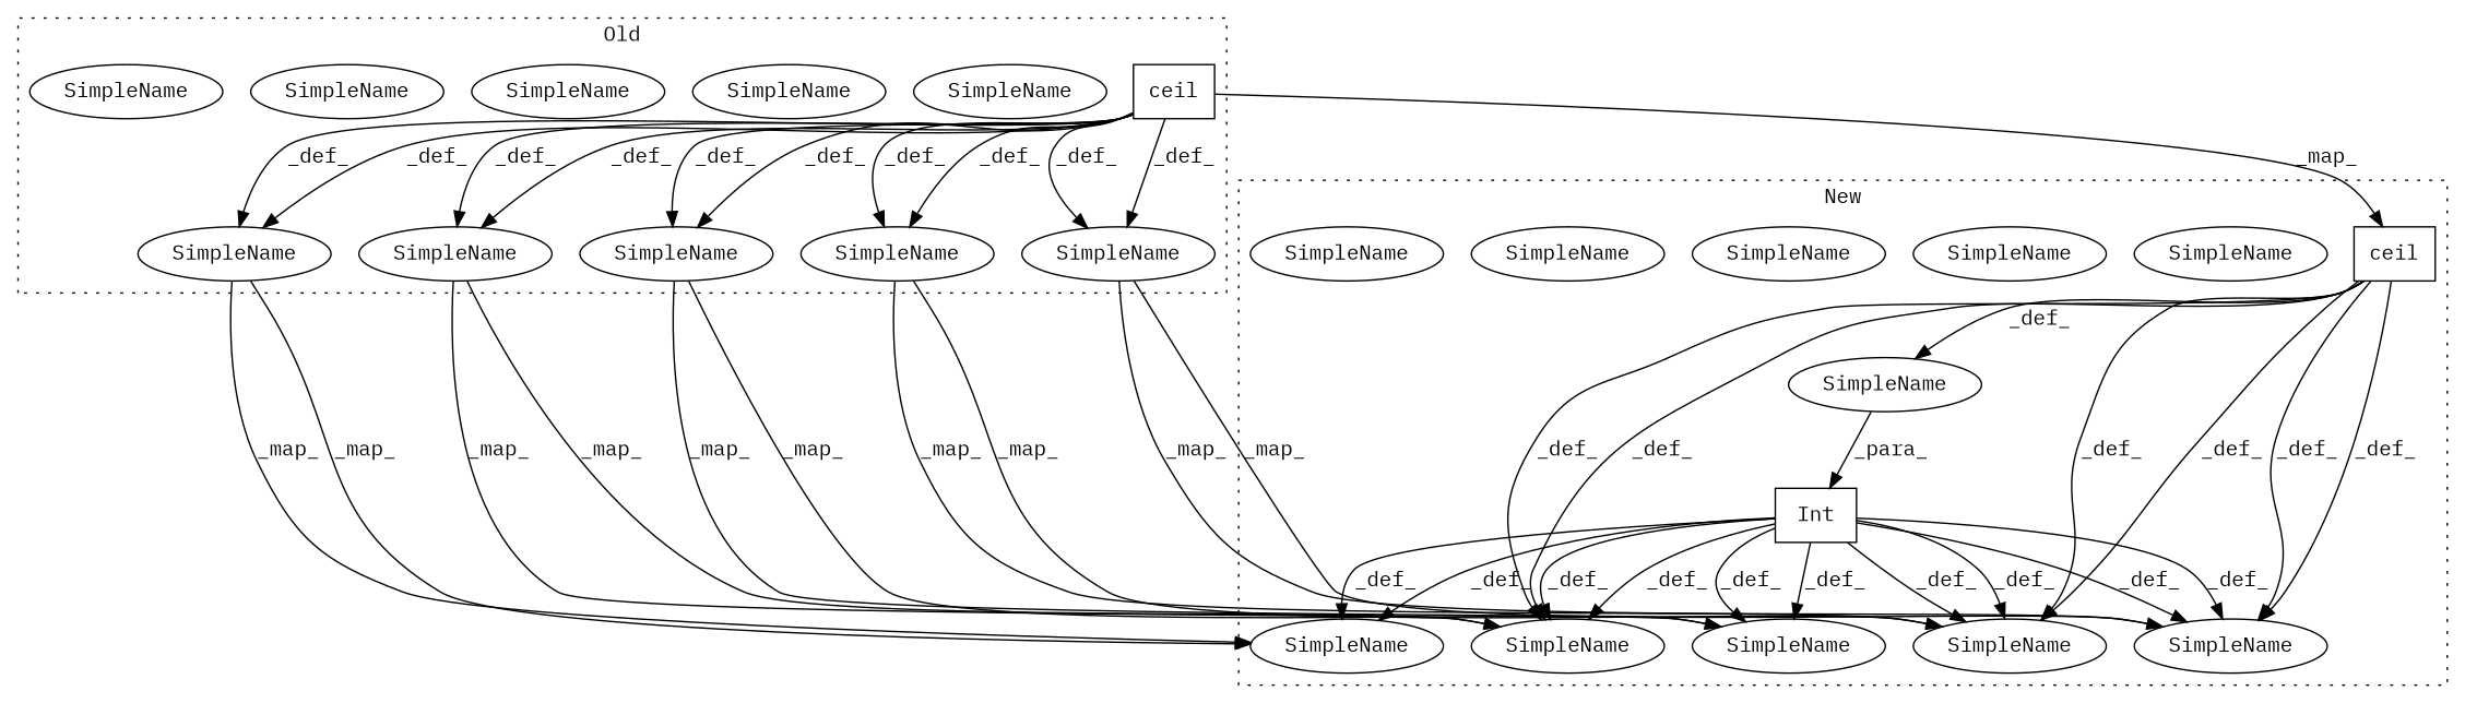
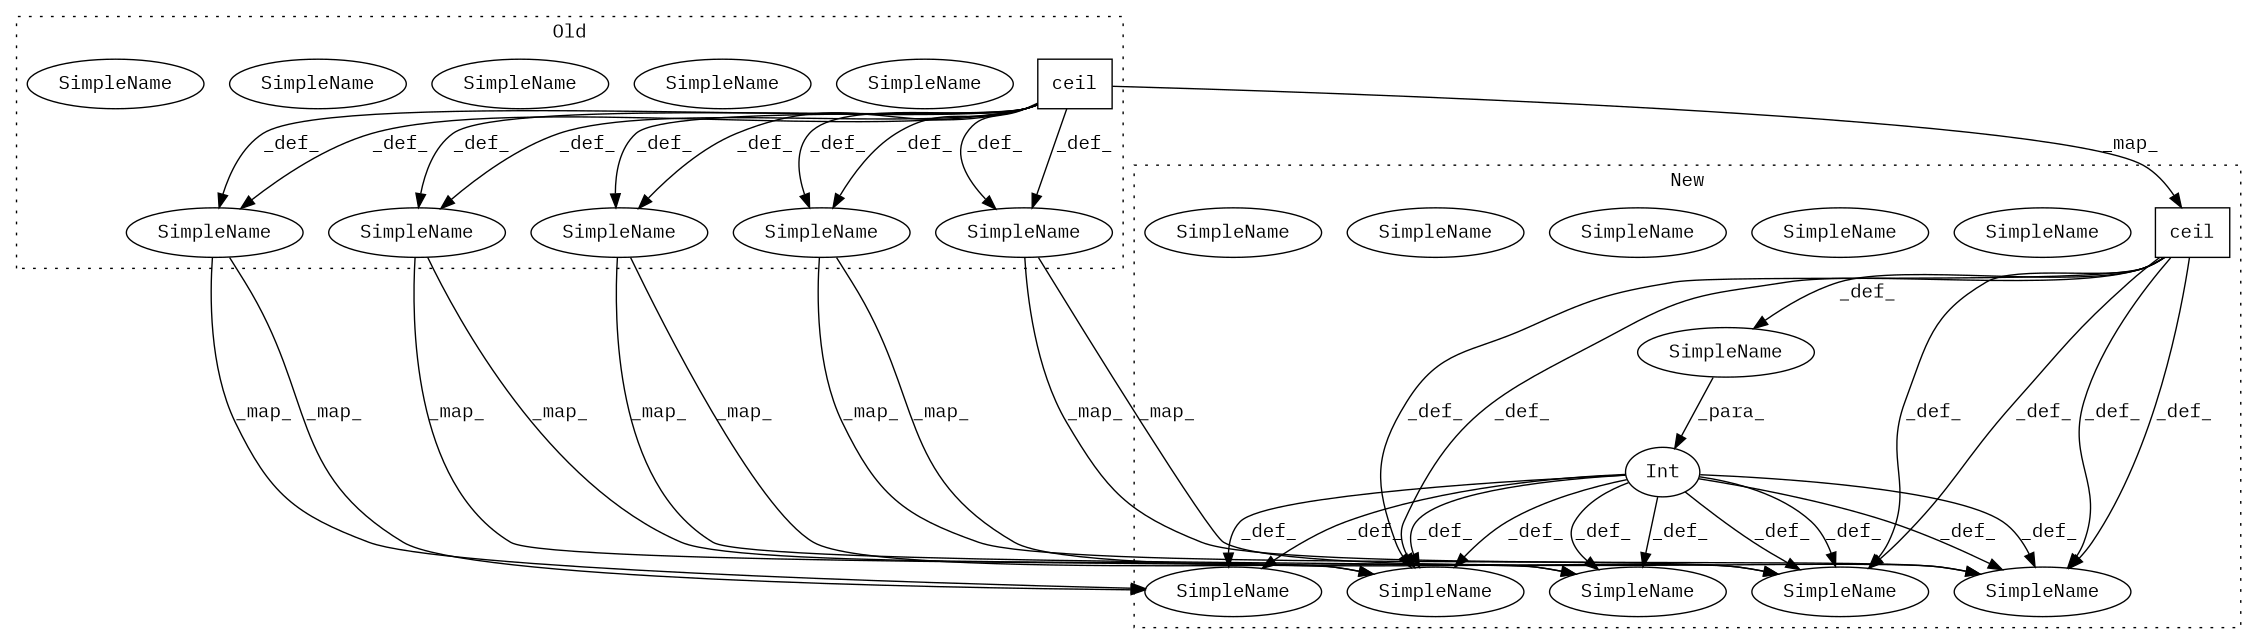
  digraph {
    fontname="IBM Plex Mono"
    node [a=42 l=12 s=23966 shape=ellipse fontname="IBM Plex Mono"]
    edge [fontname="IBM Plex Mono"]
    n1 [a=32 l="5,1" label=ceil s="23189,23231" shape=box]
    n2 [label=SimpleName]
    n3 [label=SimpleName]
    n4 [l=11 label=SimpleName s=23000]
    n5 [l=11 label=SimpleName s=23000]
    n6 [l=11 label=SimpleName s=23861]
    n7 [l=11 label=SimpleName s=23861]
    n8 [l=1 label=SimpleName s=23573]
    n9 [l=1 label=SimpleName s=23573]
    n10 [label=SimpleName s=23656]
    n11 [label=SimpleName s=23656]
    n12 [a=32 l="5,1" label=ceil s="23218,23260" shape=box]
    n13 [label=SimpleName s=23996]
    n14 [label=SimpleName s=23996]
    n15 [l=11 label=SimpleName s=23015]
    n16 [l=11 label=SimpleName s=23015]
    n17 [label=SimpleName l="" s=""]
-   n18 [a=32 l="4,1" label=Int s="23208,23261" shape=box]
+   n18 [a=32 l="4,1" label=Int s="23208,23261"]
    n19 [l=11 label=SimpleName s=23891]
    n20 [l=11 label=SimpleName s=23891]
    n21 [l=1 label=SimpleName s=23603]
    n22 [l=1 label=SimpleName s=23603]
    n23 [label=SimpleName s=23686]
    n24 [label=SimpleName s=23686]
    subgraph cluster_1 {
      label=Old
      style=dotted
      n1
      n2
      n3
      n4
      n5
      n6
      n7
      n8
      n9
      n10
      n11
    }
    subgraph cluster_2 {
      label=New
      style=dotted
      n12
      n13
      n14
      n15
      n16
      n17
      n18
      n19
      n20
      n21
      n22
      n23
      n24
    }
    n1 -> n3 [label=_def_]
    n1 -> n3 [label=_def_]
    n1 -> n5 [label=_def_]
    n1 -> n5 [label=_def_]
    n1 -> n7 [label=_def_]
    n1 -> n7 [label=_def_]
    n1 -> n9 [label=_def_]
    n1 -> n9 [label=_def_]
    n1 -> n11 [label=_def_]
    n1 -> n11 [label=_def_]
    n1 -> n12 [label=_map_]
    n3 -> n14 [label=_map_]
    n3 -> n14 [label=_map_]
    n5 -> n16 [label=_map_]
    n5 -> n16 [label=_map_]
    n7 -> n20 [label=_map_]
    n7 -> n20 [label=_map_]
    n9 -> n22 [label=_map_]
    n9 -> n22 [label=_map_]
    n11 -> n24 [label=_map_]
    n11 -> n24 [label=_map_]
    n12 -> n17 [label=_def_]
    n12 -> n20 [label=_def_]
    n12 -> n20 [label=_def_]
    n12 -> n22 [label=_def_]
    n12 -> n22 [label=_def_]
    n12 -> n24 [label=_def_]
    n12 -> n24 [label=_def_]
    n17 -> n18 [label=_para_]
    n18 -> n14 [label=_def_]
    n18 -> n14 [label=_def_]
    n18 -> n16 [label=_def_]
    n18 -> n16 [label=_def_]
    n18 -> n20 [label=_def_]
    n18 -> n20 [label=_def_]
    n18 -> n22 [label=_def_]
    n18 -> n22 [label=_def_]
    n18 -> n24 [label=_def_]
    n18 -> n24 [label=_def_]
  }
